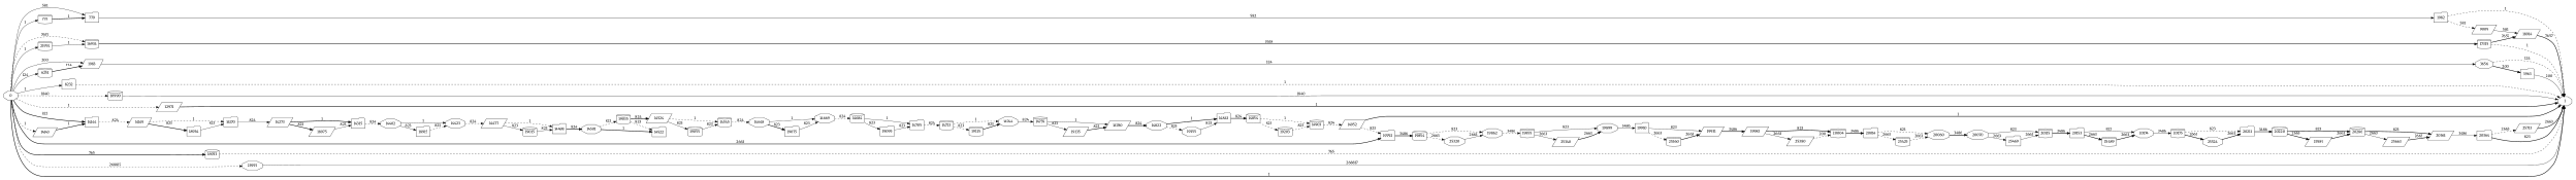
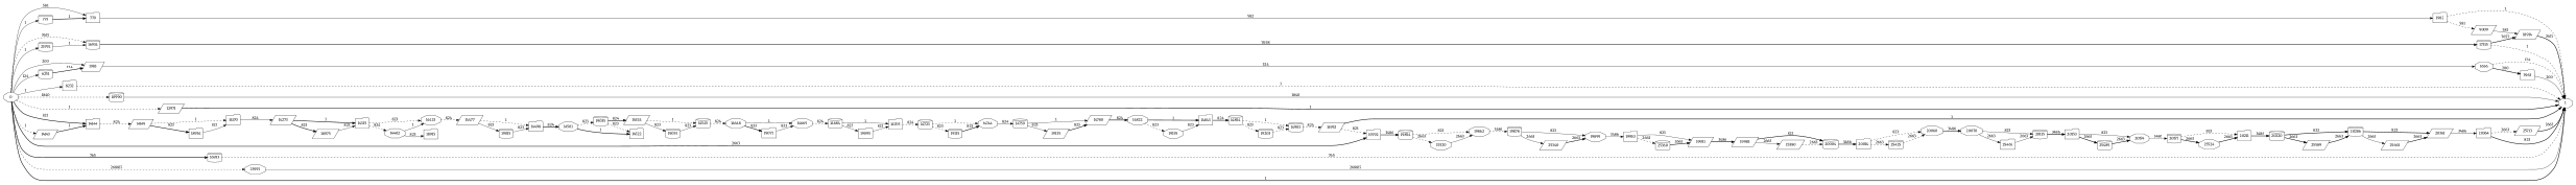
  digraph {
    fontname=Merriweather
    rankdir=LR
    node [fontname=Merriweather shape=cylinder]
    edge [fontname=Merriweather style=bold]
    779 [shape=folder]
    778
    1982 [shape=folder]
    1 [shape=octagon]
    9009 [shape=parallelogram]
    18914 [shape=parallelogram]
    1983 [shape=parallelogram]
    3656 [shape=octagon]
    3963 [shape=folder]
    6251
    8232 [shape=folder]
    10990
    12971 [shape=parallelogram]
    14143 [shape=parallelogram]
    14144 [shape=folder]
    14149 [shape=parallelogram]
    14170 [shape=folder]
    18934 [shape=folder]
    14273 [shape=parallelogram]
    14315 [shape=folder]
    18975 [shape=parallelogram]
    14402 [shape=octagon]
    14423 [shape=octagon]
    n24 [label=18915 shape=folder]
    14477 [shape=parallelogram]
    14498 [shape=folder]
    19015
    14501 [shape=octagon]
    14522 [shape=folder]
    19035
    14524 [shape=parallelogram]
    14545
    19055
    14648 [shape=octagon]
    14669 [shape=octagon]
    19075 [shape=folder]
    14684
    14705 [shape=folder]
    19095 [shape=folder]
    14723
    14744 [shape=octagon]
    19115
    14759
    14780 [shape=parallelogram]
    19135 [shape=parallelogram]
    14822 [shape=octagon]
    14843 [shape=folder]
    19155 [shape=octagon]
    14854
    14903
    19203
    14952 [shape=parallelogram]
    19792 [shape=folder]
    19854
    19862 [shape=octagon]
    25320 [shape=octagon]
    16933
    16934
    17315
    19878
    19899 [shape=octagon]
    25340 [shape=parallelogram]
    19910 [shape=folder]
    19931 [shape=parallelogram]
    25360
    19983 [shape=parallelogram]
    20004
    25380 [shape=parallelogram]
    20014 [shape=folder]
    20060 [shape=octagon]
    25425
    20070 [shape=octagon]
    20115
    25469 [shape=folder]
    20153 [shape=folder]
    20174 [shape=octagon]
    25489
    20175
    20211 [shape=folder]
    25524 [shape=octagon]
    20220
    20286
    25589 [shape=parallelogram]
    20361 [shape=parallelogram]
    25663 [shape=parallelogram]
    20364 [shape=folder]
    25713 [shape=parallelogram]
    21974
    23955 [shape=octagon]
    0 [shape=octagon]
    779 -> 1982 [label=582 style=solid]
    778 -> 779 [label=1]
    1982 -> 1 [label=1 style=dashed]
    1982 -> 9009 [label=581 style=dashed]
    9009 -> 18914 [label=581 style=solid]
    18914 -> 1 [label=7657]
    1983 -> 3656 [label=324 style=solid]
    3656 -> 1 [label=124 style=dashed]
    3656 -> 3963 [label=200]
    3963 -> 1 [label=200 style=solid]
    6251 -> 1983 [label=124]
    8232 -> 1 [label=1 style=dashed]
    10990 -> 1 [label=1840 style=solid]
    12971 -> 1 [label=1]
    14143 -> 14144 [label=1]
    14144 -> 14149 [label=824 style=dashed]
    14149 -> 14170 [label=1 style=dashed]
    14149 -> 18934 [label=823]
    14170 -> 14273 [label=824 style=solid]
    18934 -> 14170 [label=823 style=solid]
    14273 -> 14315 [label=1]
    14273 -> 18975 [label=823]
    14315 -> 14402 [label=824 style=dashed]
    18975 -> 14315 [label=823 style=solid]
    14402 -> 14423 [label=1 style=solid]
    14402 -> n24 [label=823 style=solid]
    14423 -> 14477 [label=824 style=dashed]
-   n24 -> 14423 [label=823 style=dashed]
+   14315 -> 14423 [label=823 style=dashed]
    14477 -> 14498 [label=1 style=dashed]
    14477 -> 19015 [label=823 style=solid]
    14498 -> 14501 [label=824]
    19015 -> 14498 [label=823 style=solid]
    14501 -> 14522 [label=1]
    14501 -> 19035 [label=823 style=dashed]
    19035 -> 14522 [label=823 style=dashed]
    19035 -> 14524 [label=824]
    14524 -> 14545 [label=1 style=dashed]
    14524 -> 19055 [label=823 style=solid]
    14545 -> 14648 [label=824 style=dashed]
    19055 -> 14545 [label=823 style=solid]
    14648 -> 14669 [label=1 style=solid]
    14648 -> 19075 [label=823]
    14669 -> 14684 [label=824 style=dashed]
    19075 -> 14669 [label=823 style=solid]
    14684 -> 14705 [label=1 style=solid]
    14684 -> 19095 [label=823 style=solid]
    14705 -> 14723 [label=824 style=dashed]
    19095 -> 14705 [label=823 style=solid]
    14723 -> 14744 [label=1 style=dashed]
    14723 -> 19115 [label=823 style=dashed]
    14744 -> 14759 [label=824 style=solid]
    19115 -> 14744 [label=823]
    14759 -> 14780 [label=1 style=solid]
    14759 -> 19135 [label=823 style=solid]
    14780 -> 14822 [label=824]
    19135 -> 14780 [label=823]
    14822 -> 14843 [label=1]
    14822 -> 19155 [label=823 style=dashed]
    14843 -> 14854 [label=824]
    19155 -> 14843 [label=823 style=solid]
    14854 -> 14903 [label=1 style=dashed]
    14854 -> 19203 [label=823 style=dashed]
    14903 -> 14952 [label=824 style=dashed]
    19203 -> 14903 [label=823 style=dashed]
    14952 -> 1 [label=1]
    14952 -> 19792 [label=823 style=dashed]
    19792 -> 19854 [label=3486]
    19854 -> 19862 [label=823 style=dashed]
    19854 -> 25320 [label=2663 style=dashed]
    19862 -> 19878 [label=3486 style=dashed]
    25320 -> 19862 [label=2663 style=solid]
    16933 -> 1 [label=765 style=dashed]
    16934 -> 17315 [label=7658]
    17315 -> 1 [label=1 style=dashed]
    17315 -> 18914 [label=7657]
    19878 -> 19899 [label=823 style=solid]
    19878 -> 25340 [label=2663 style=solid]
    19899 -> 19910 [label=3486 style=solid]
    25340 -> 19899 [label=2663]
    19910 -> 19931 [label=823 style=solid]
    19910 -> 25360 [label=2663 style=dashed]
    19931 -> 19983 [label=3486]
    25360 -> 19931 [label=2663]
    19983 -> 20004 [label=823]
    19983 -> 25380 [label=2663 style=solid]
    20004 -> 20014 [label=3486]
-   25380 -> 20004 [label=200 style=dashed]
+   25380 -> 20004 [label=2663 style=dashed]
    20014 -> 20060 [label=823 style=dashed]
    20014 -> 25425 [label=2663 style=dashed]
    20060 -> 20070 [label=3486]
    25425 -> 20060 [label=2663 style=dashed]
    20070 -> 20115 [label=823 style=solid]
    20070 -> 25469 [label=2663 style=solid]
    20115 -> 20153 [label=3486]
    25469 -> 20115 [label=2663 style=solid]
    20153 -> 20174 [label=823 style=solid]
    20153 -> 25489 [label=2663]
    20174 -> 20175 [label=3486 style=solid]
    25489 -> 20174 [label=2663]
    20175 -> 20211 [label=823 style=dashed]
    20175 -> 25524 [label=2663]
    20211 -> 20220 [label=3486]
    25524 -> 20211 [label=2663]
    20220 -> 20286 [label=823]
    20220 -> 25589 [label=2663]
    20286 -> 20361 [label=823]
    20286 -> 25663 [label=2663 style=solid]
    25589 -> 20286 [label=2663]
    20361 -> 20364 [label=3486 style=solid]
    25663 -> 20361 [label=2663]
    20364 -> 1 [label=823]
    20364 -> 25713 [label=2663 style=dashed]
    25713 -> 1 [label=2663]
    21974 -> 16934 [label=1 style=solid]
    23955 -> 1 [label=268817 style=solid]
    0 -> 779 [label=581 style=solid]
    0 -> 778 [label=1 style=solid]
    0 -> 1 [label=1]
    0 -> 1983 [label=200 style=solid]
    0 -> 6251 [label=124 style=solid]
    0 -> 8232 [label=1 style=solid]
    0 -> 10990 [label=1840 style=dashed]
    0 -> 12971 [label=1 style=dashed]
    0 -> 14143 [label=1 style=dashed]
    0 -> 14144 [label=823]
    0 -> 19792 [label=2663]
    0 -> 16933 [label=765]
    0 -> 16934 [label=7657 style=dashed]
    0 -> 21974 [label=1 style=solid]
    0 -> 23955 [label=268817 style=dashed]
  }
